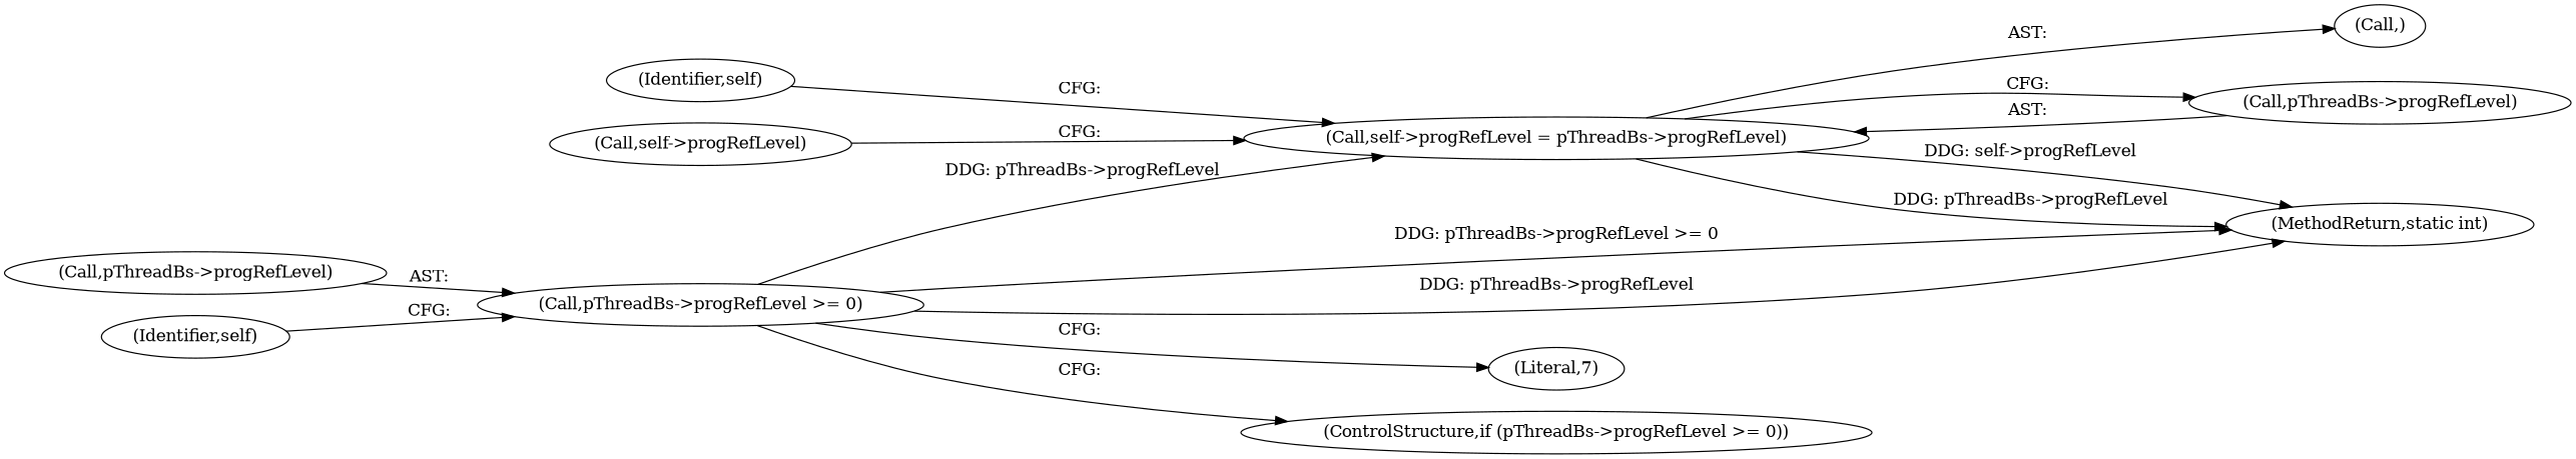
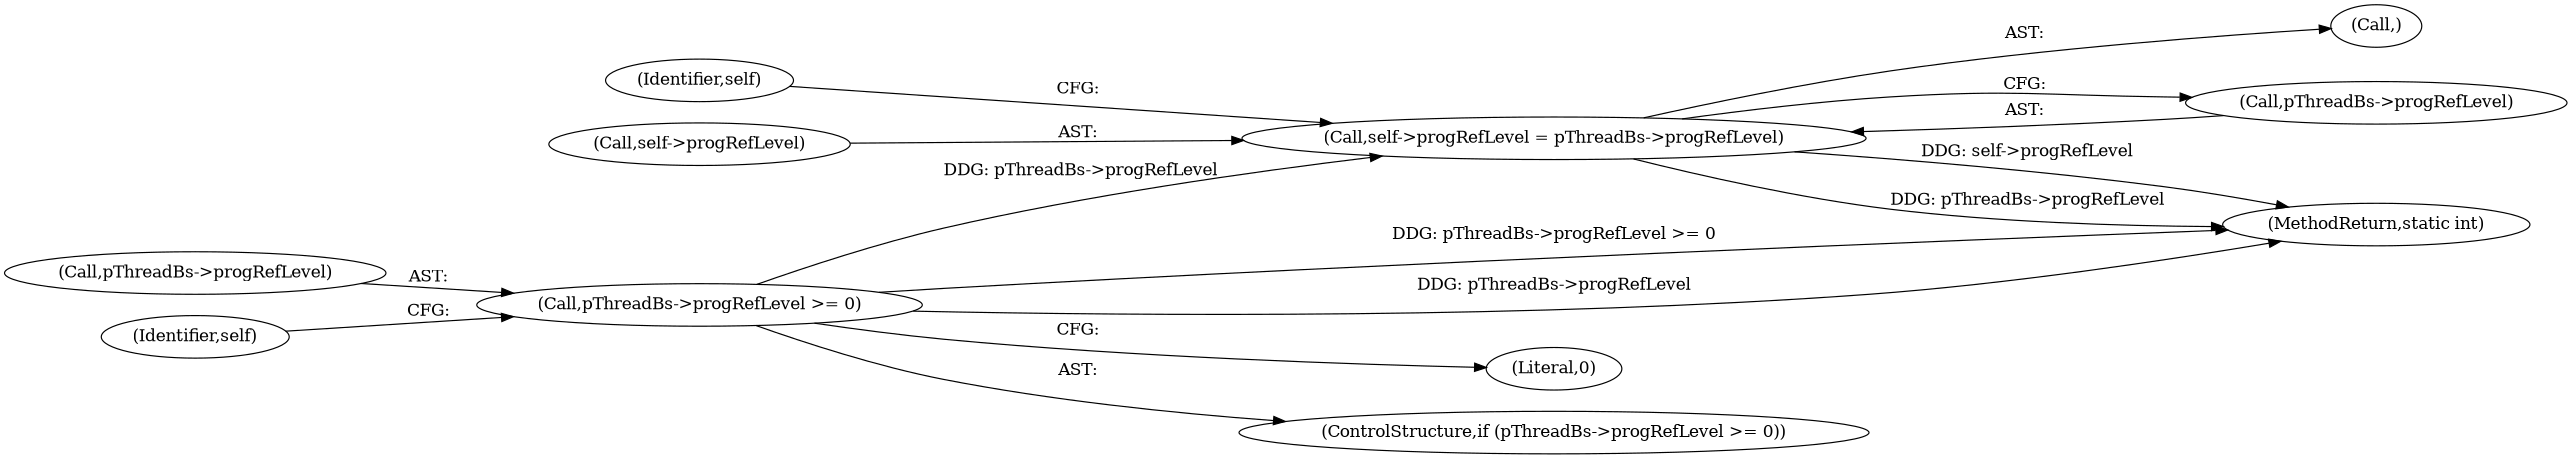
  digraph {
    rankdir=LR
    n1 [label="(Call,self->progRefLevel = pThreadBs->progRefLevel)"]
    n2 [label="(Call,)"]
    n3 [label="(Call,pThreadBs->progRefLevel)"]
    n4 [label="(MethodReturn,static int)"]
    n5 [label="(Call,pThreadBs->progRefLevel >= 0)"]
-   n6 [label="(Literal,7)"]
+   n6 [label="(Literal,0)"]
    n7 [label="(ControlStructure,if (pThreadBs->progRefLevel >= 0))"]
    n8 [label="(Identifier,self)"]
    n9 [label="(Call,pThreadBs->progRefLevel)"]
    n10 [label="(Identifier,self)"]
    n11 [label="(Call,self->progRefLevel)"]
    n1 -> n2 [label="AST: "]
    n1 -> n3 [label="CFG: "]
    n1 -> n4 [label="DDG: self->progRefLevel"]
    n1 -> n4 [label="DDG: pThreadBs->progRefLevel"]
    n3 -> n1 [label="AST: "]
    n5 -> n1 [label="DDG: pThreadBs->progRefLevel"]
    n5 -> n4 [label="DDG: pThreadBs->progRefLevel >= 0"]
    n5 -> n4 [label="DDG: pThreadBs->progRefLevel"]
    n5 -> n6 [label="CFG: "]
-   n5 -> n7 [label="CFG: "]
+   n5 -> n7 [label="AST: "]
    n8 -> n1 [label="CFG: "]
    n9 -> n5 [label="AST: "]
    n10 -> n5 [label="CFG: "]
-   n11 -> n1 [label="CFG: "]
+   n11 -> n1 [label="AST: "]
  }
